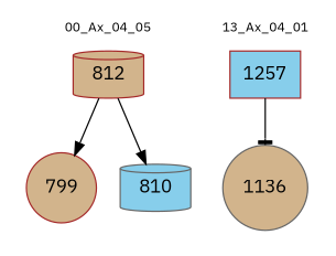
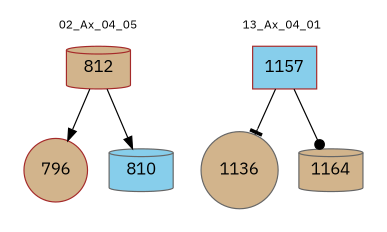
  digraph {
    fontname="IBM Plex Sans"
    node [color=brown fillcolor=tan fontname="IBM Plex Sans" shape=cylinder style=filled]
    edge [arrowhead=normal color=black fontname="IBM Plex Sans"]
    n1 [label=812]
-   n2 [label=799 shape=circle]
+   n2 [label=796 shape=circle]
    n3 [color=gray40 fillcolor=skyblue label=810]
-   n4 [fillcolor=skyblue label=1257 shape=box]
+   n4 [fillcolor=skyblue label=1157 shape=box]
    n5 [color=gray40 label=1136 shape=circle]
+   n6 [color=gray40 label=1164]
    subgraph cluster_1 {
      color=white
      fontsize=10
-     label="00_Ax_04_05"
+     label="02_Ax_04_05"
      n1
      n2
      n3
    }
    subgraph cluster_2 {
      color=white
      fontsize=10
      label="13_Ax_04_01"
      n4
      n5
+     n6
    }
    n1 -> n2
    n1 -> n3
    n4 -> n5 [arrowhead=tee]
+   n4 -> n6 [arrowhead=dot]
  }
